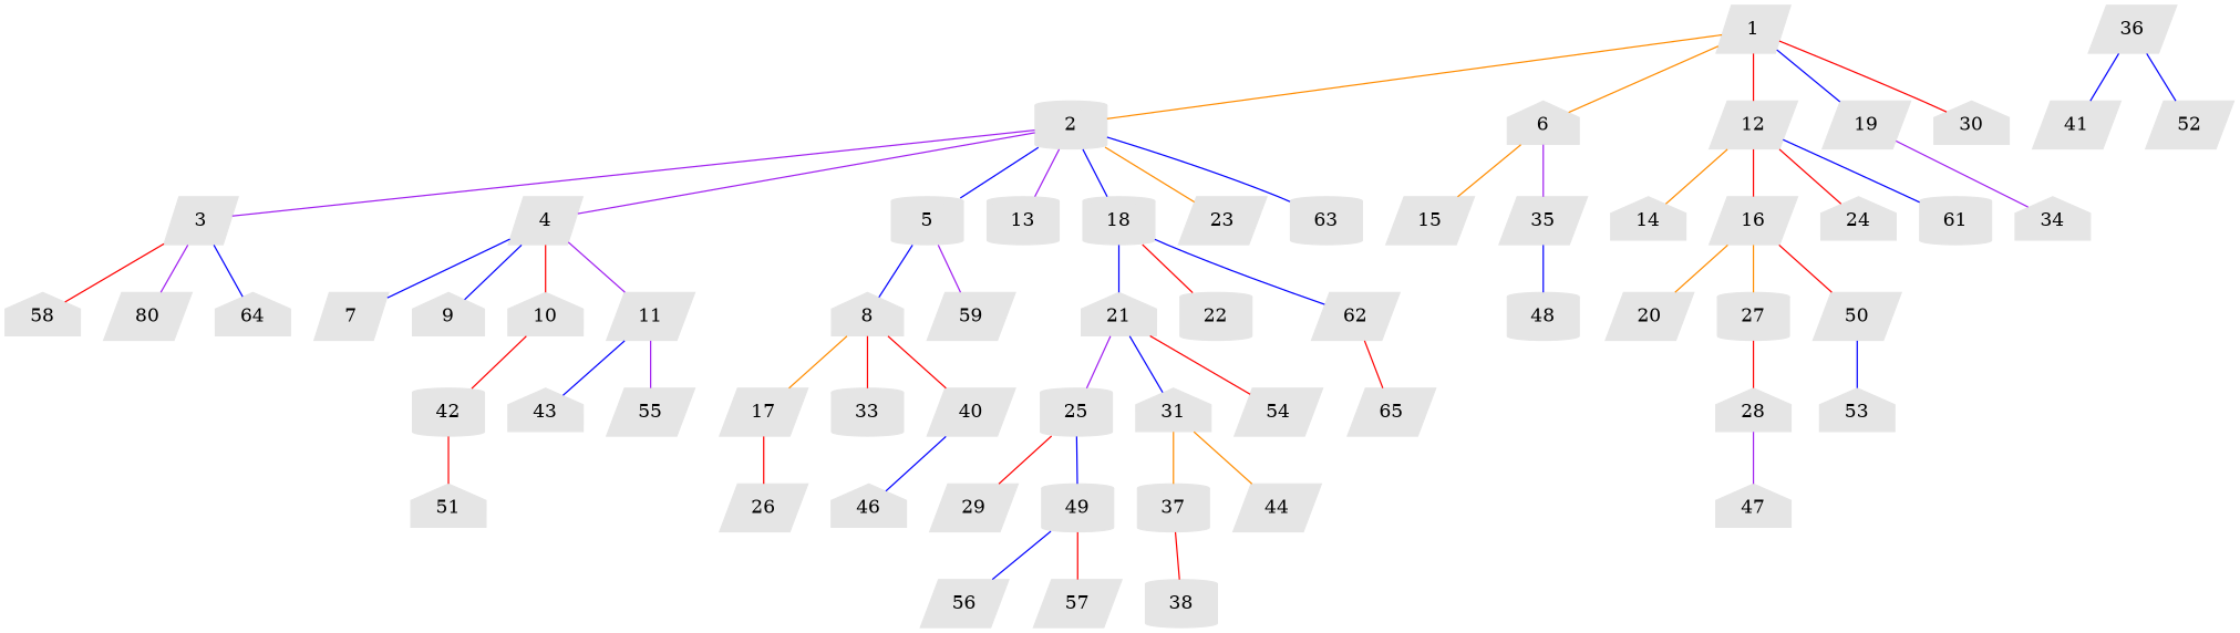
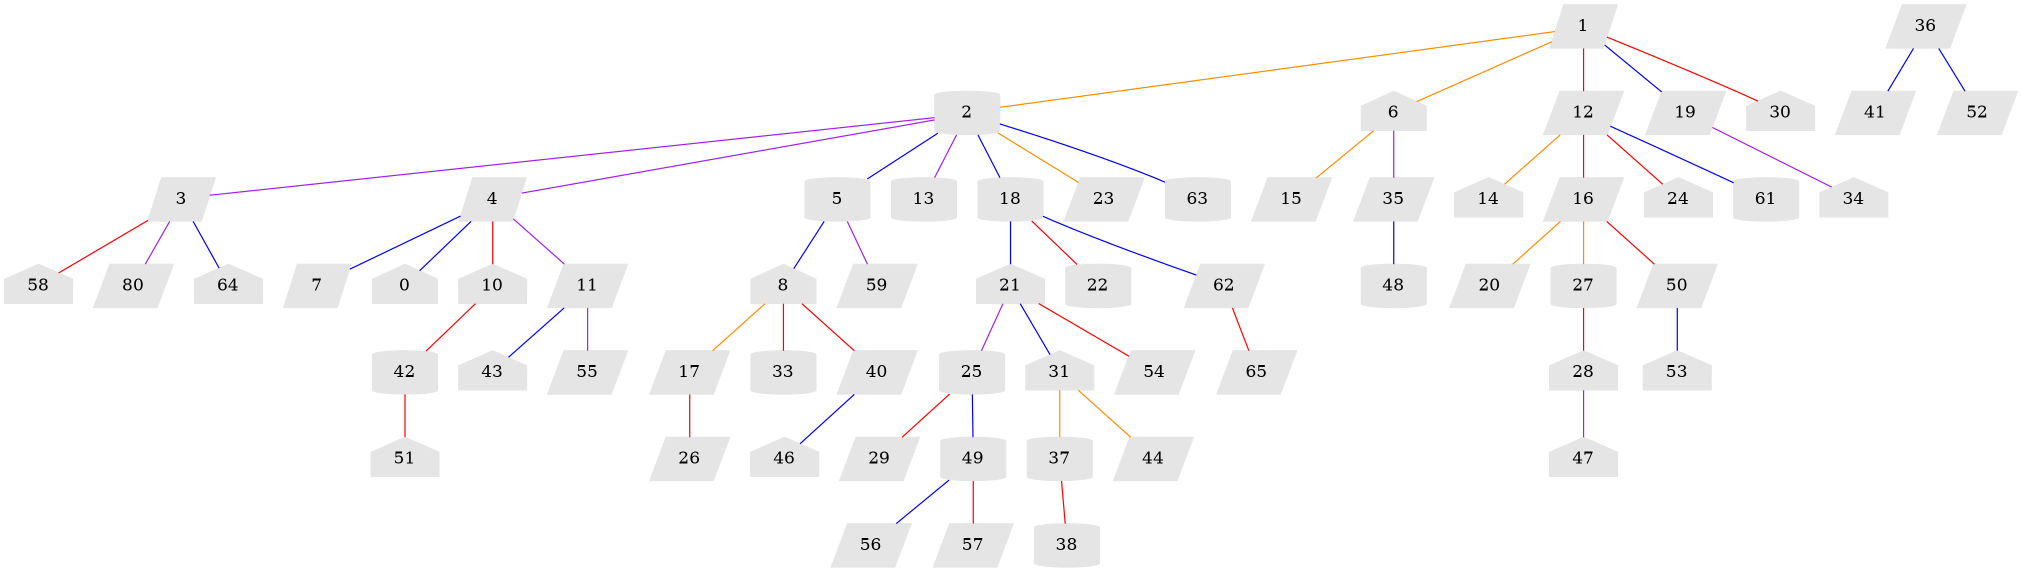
  graph {
    node [color=gray90 shape=parallelogram style=filled]
    edge [color=blue]
    2 [shape=cylinder]
    1
    6 [shape=house]
    12
    19
    30 [shape=house]
    3
    4
    5 [shape=cylinder]
    13 [shape=cylinder]
    18 [shape=cylinder]
    23
    63 [shape=cylinder]
    15
    35
    14 [shape=house]
    16
    24 [shape=house]
    61 [shape=cylinder]
    34 [shape=house]
    58 [shape=house]
    n22 [label=80]
    64 [shape=house]
    7
-   9 [shape=house]
+   9 [shape=house label=0]
    10 [shape=house]
    11
    8 [shape=house]
    59
    21 [shape=house]
    22 [shape=cylinder]
    62
    42 [shape=cylinder]
    43 [shape=house]
    55
    17
    33 [shape=cylinder]
    40
    48 [shape=cylinder]
    26
    46 [shape=house]
    51 [shape=house]
    20
    27 [shape=cylinder]
    50
    28 [shape=house]
    53 [shape=house]
    25 [shape=cylinder]
    31 [shape=house]
    54
    65
    29
    49 [shape=cylinder]
    37 [shape=cylinder]
    44
    36
    41
    52
    38 [shape=cylinder]
    56
    57
    47 [shape=house]
    2 -- 3 [color=purple]
    2 -- 4 [color=purple]
    2 -- 5
    2 -- 13 [color=purple]
    2 -- 18
    2 -- 23 [color=darkorange]
    2 -- 63
    1 -- 2 [color=darkorange]
    1 -- 6 [color=darkorange]
    1 -- 12 [color=red]
    1 -- 19
    1 -- 30 [color=red]
    6 -- 15 [color=darkorange]
    6 -- 35 [color=purple]
    12 -- 14 [color=darkorange]
    12 -- 16 [color=red]
    12 -- 24 [color=red]
    12 -- 61
    19 -- 34 [color=purple]
    3 -- 58 [color=red]
    3 -- n22 [color=purple]
    3 -- 64
    4 -- 7
    4 -- 9
    4 -- 10 [color=red]
    4 -- 11 [color=purple]
    5 -- 8
    5 -- 59 [color=purple]
    18 -- 21
    18 -- 22 [color=red]
    18 -- 62
    35 -- 48
    16 -- 20 [color=darkorange]
    16 -- 27 [color=darkorange]
    16 -- 50 [color=red]
    10 -- 42 [color=red]
    11 -- 43
    11 -- 55 [color=purple]
    8 -- 17 [color=darkorange]
    8 -- 33 [color=red]
    8 -- 40 [color=red]
    21 -- 25 [color=purple]
    21 -- 31
    21 -- 54 [color=red]
    62 -- 65 [color=red]
    42 -- 51 [color=red]
    17 -- 26 [color=red]
    40 -- 46
    27 -- 28 [color=red]
    50 -- 53
    28 -- 47 [color=purple]
    25 -- 29 [color=red]
    25 -- 49
    31 -- 37 [color=darkorange]
    31 -- 44 [color=darkorange]
    49 -- 56
    49 -- 57 [color=red]
    37 -- 38 [color=red]
    36 -- 41
    36 -- 52
  }
